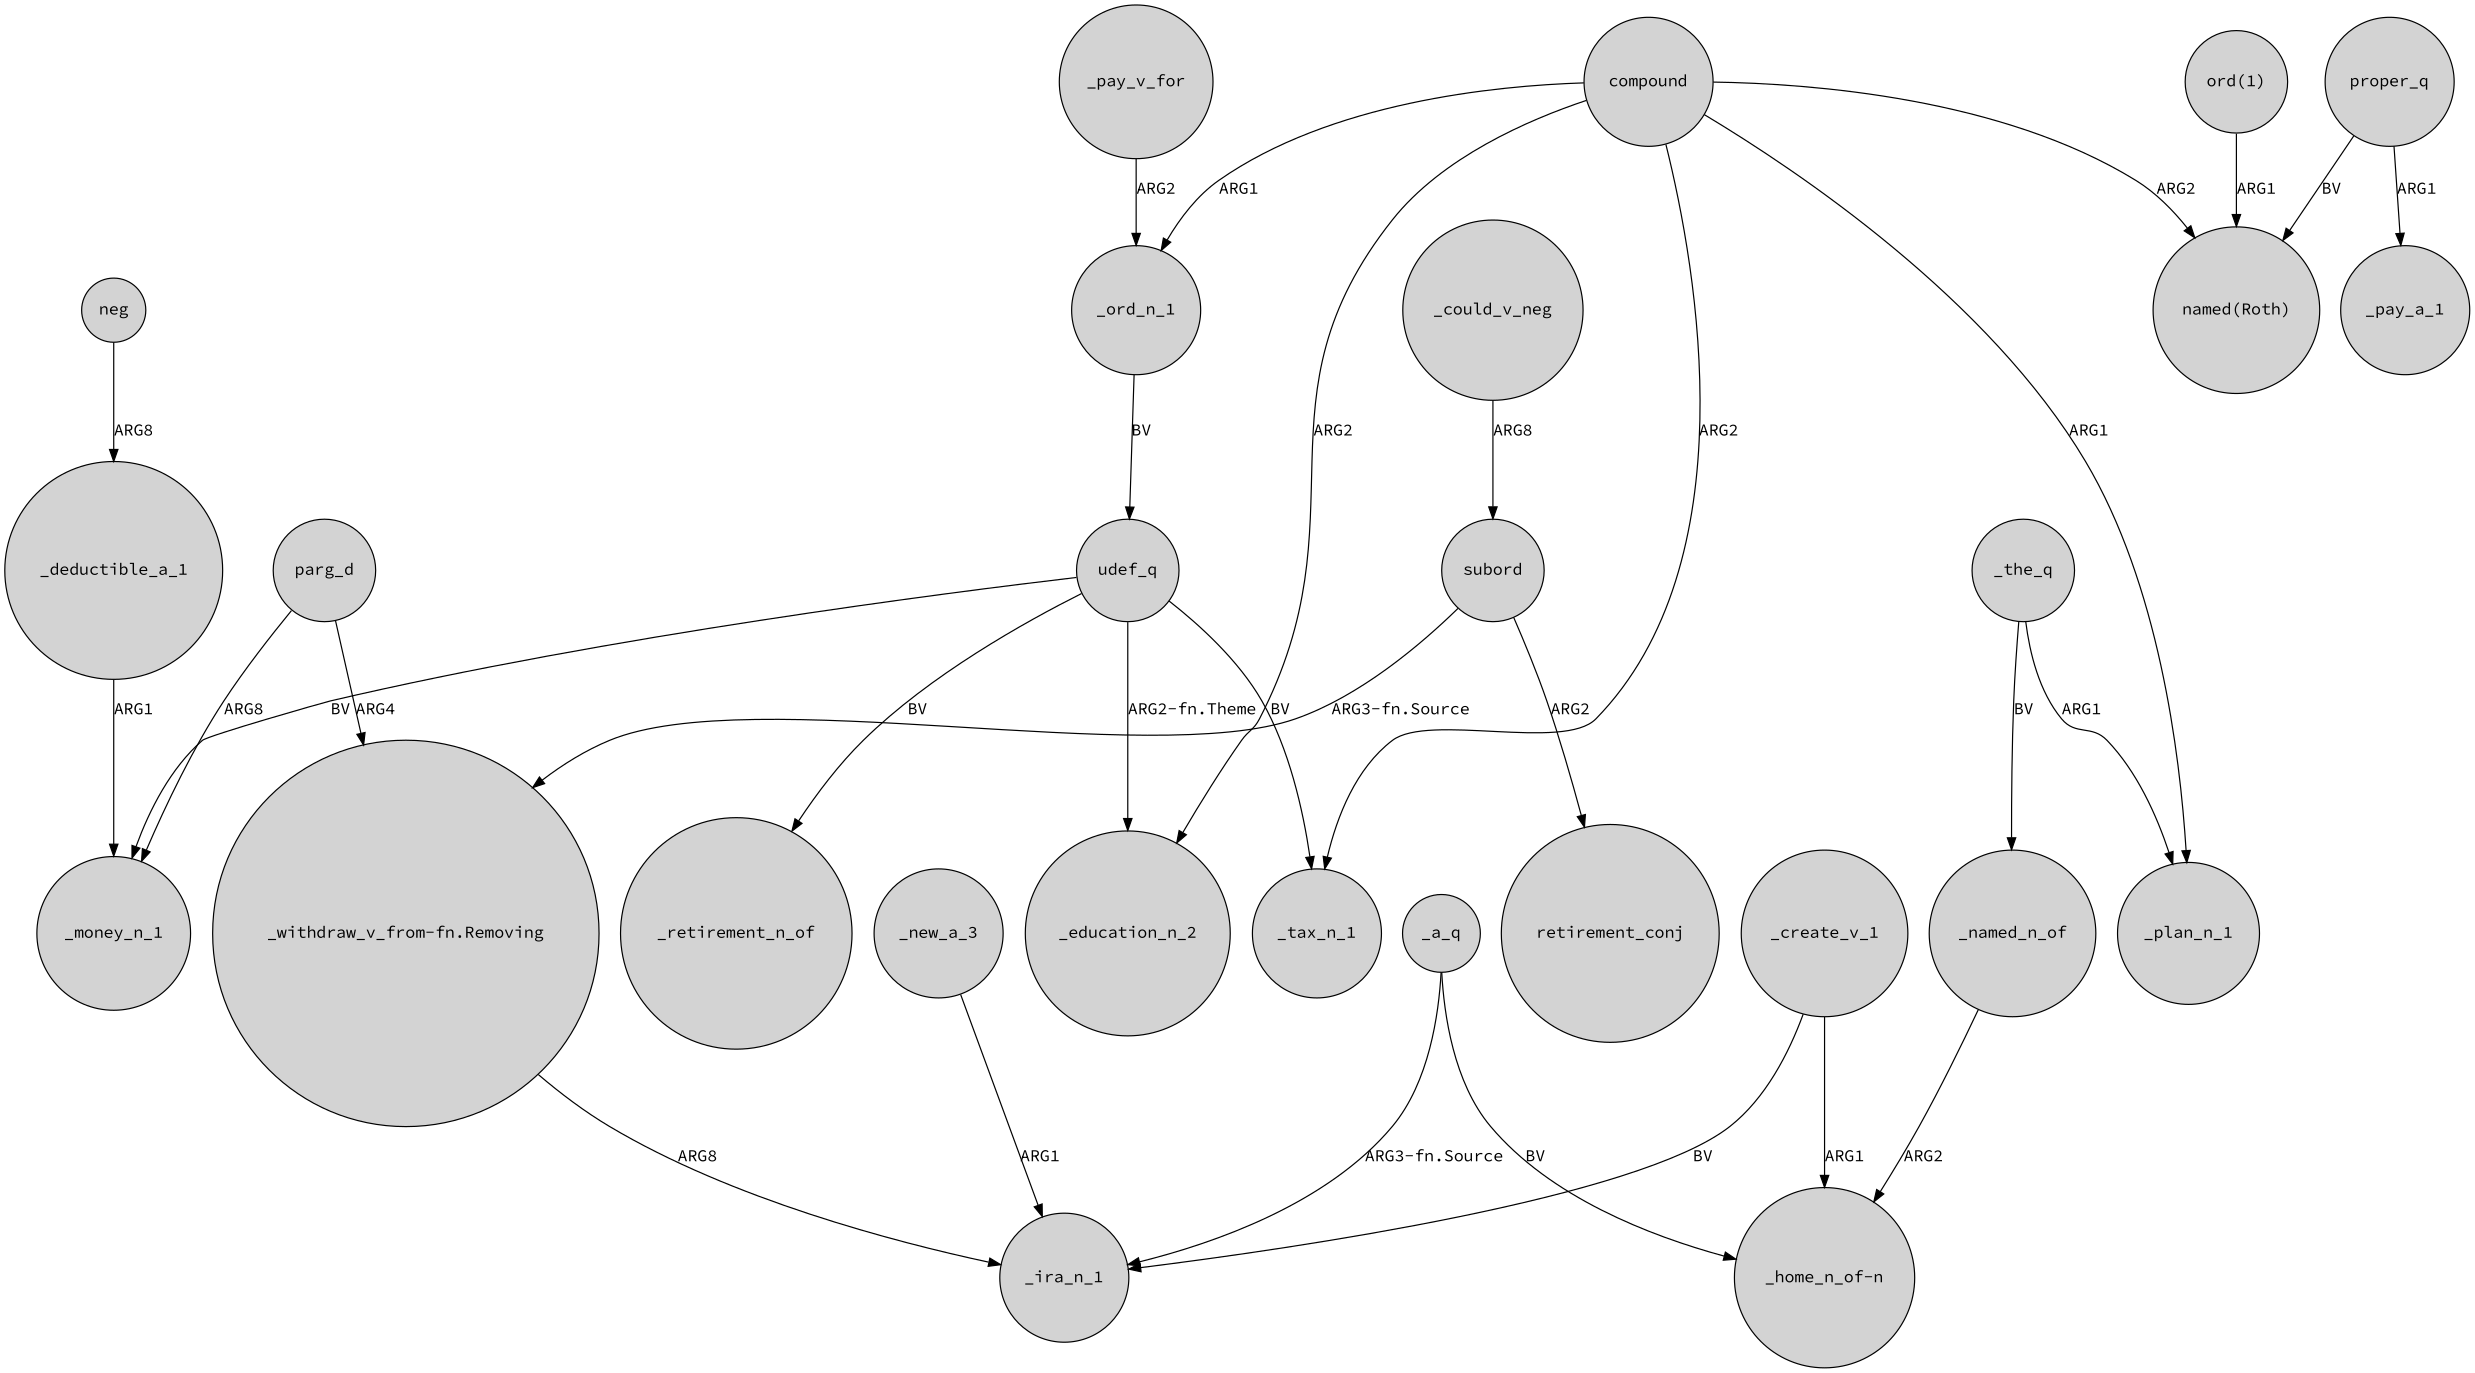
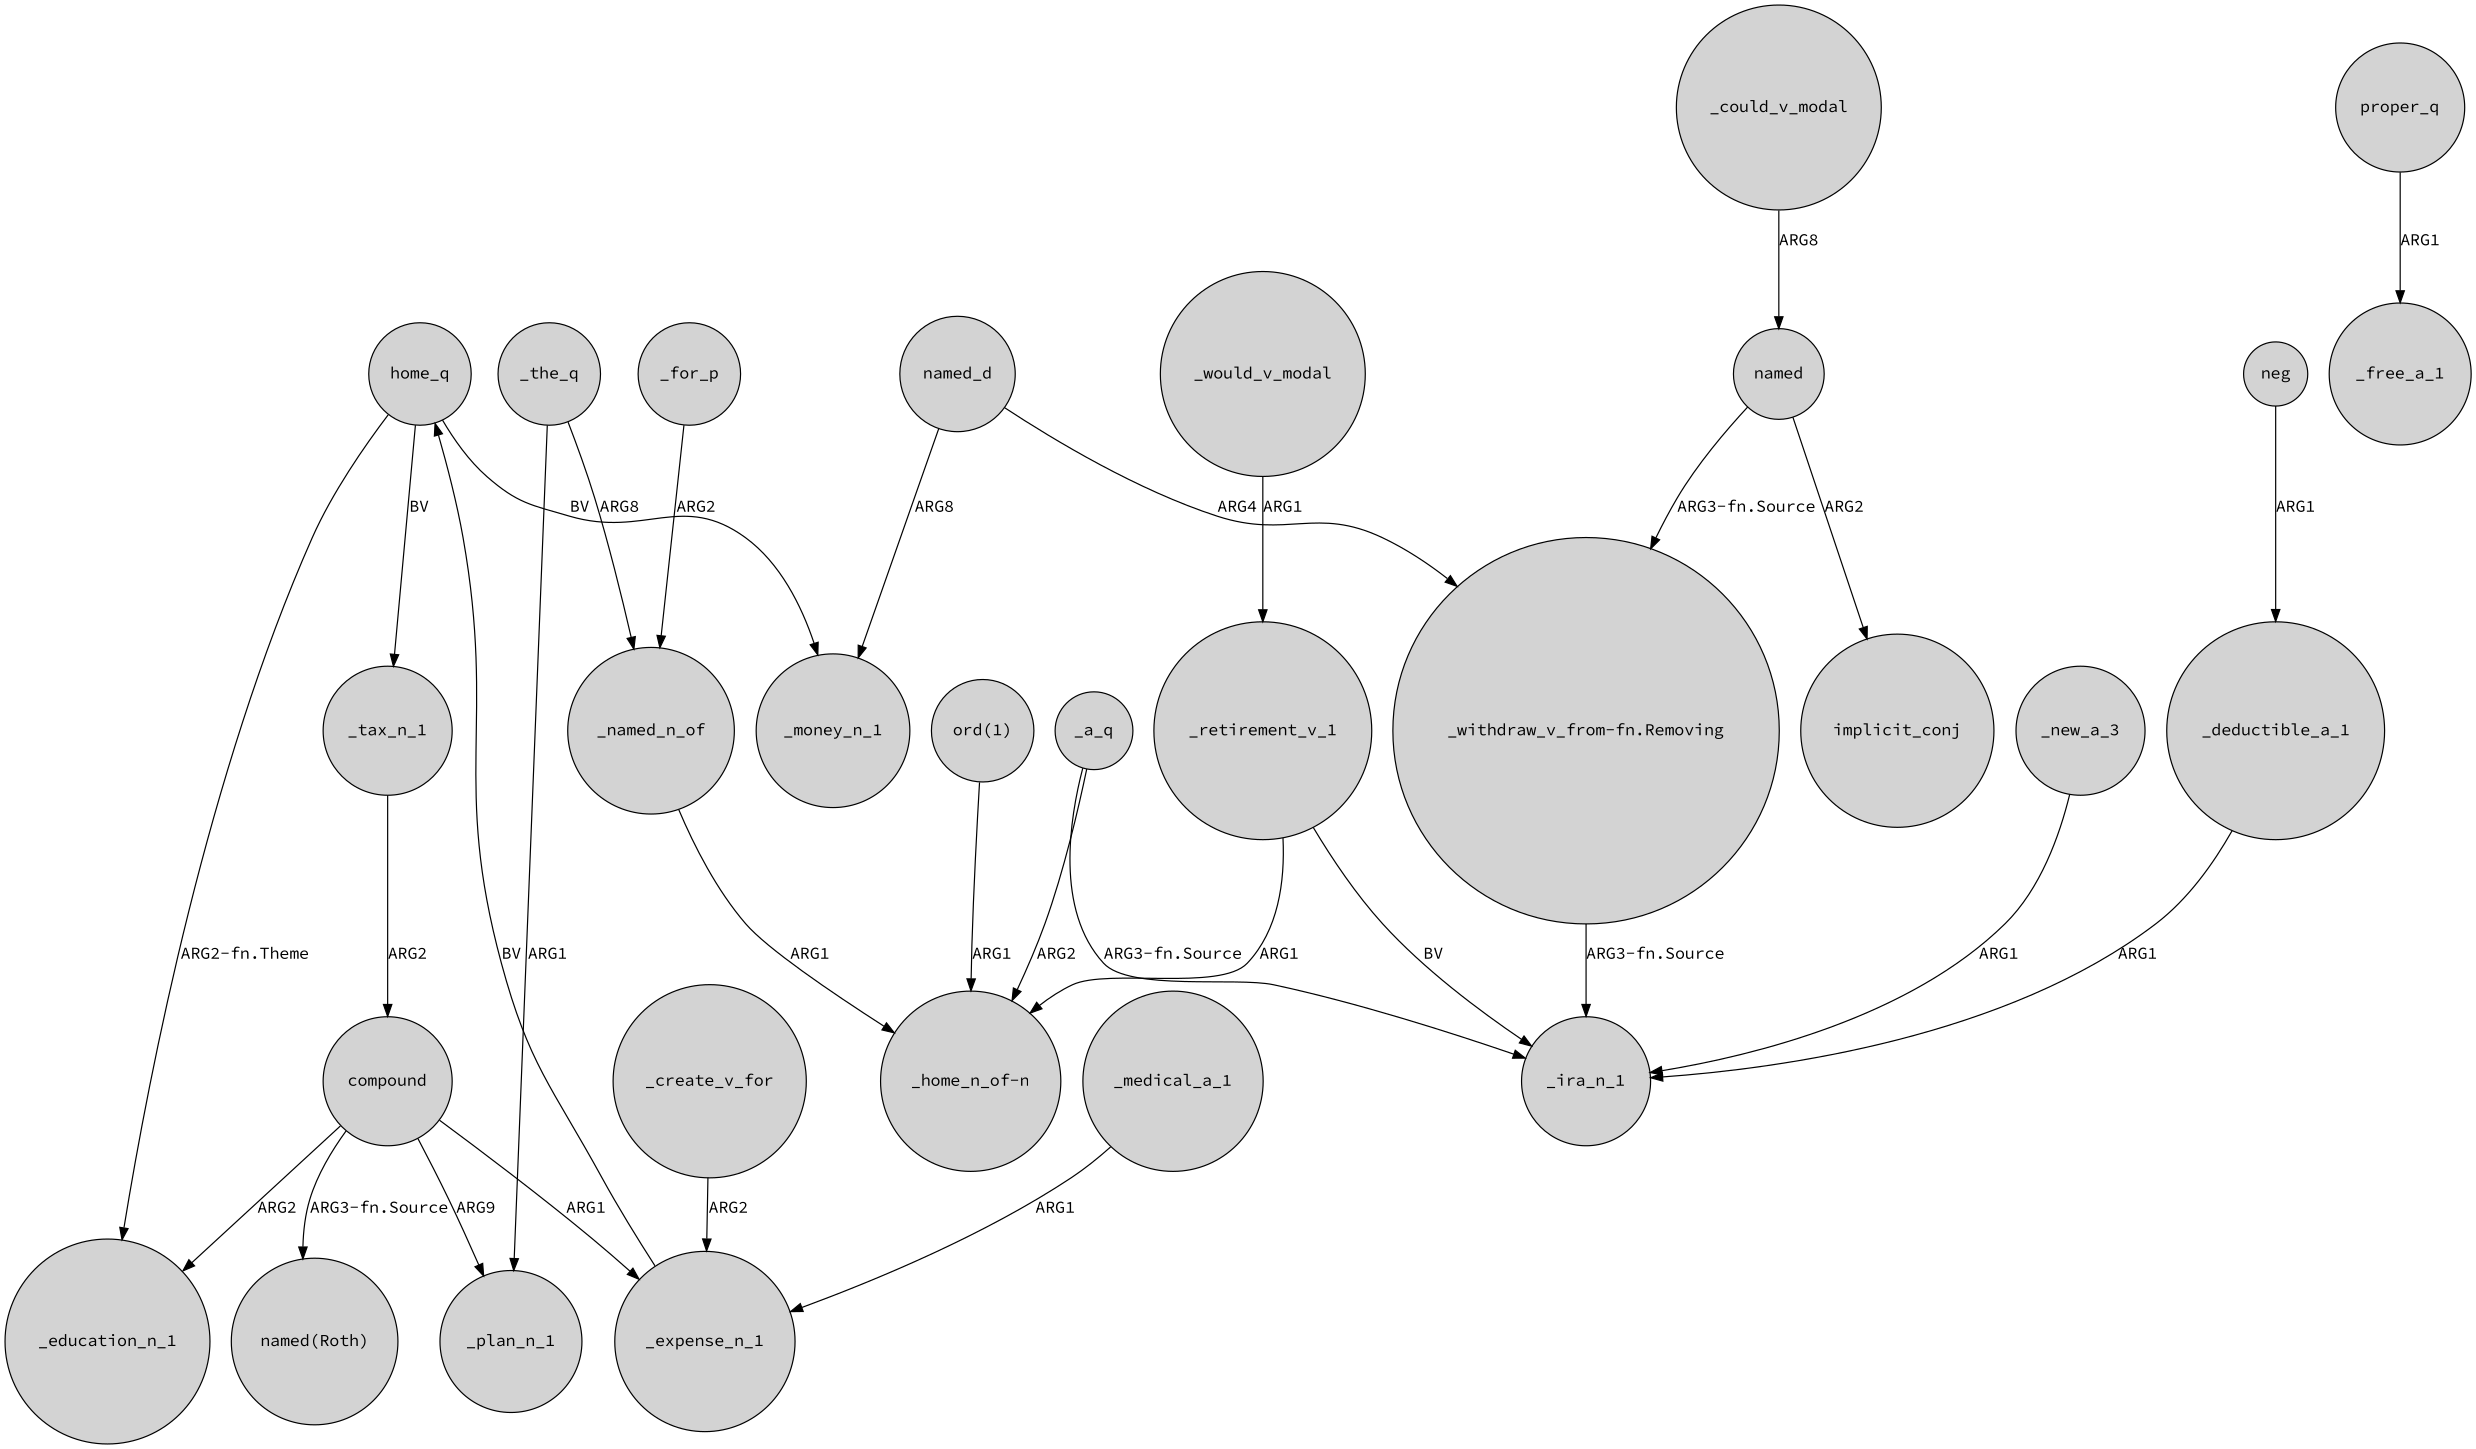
  digraph {
    fontname="Source Code Pro"
    node [fontname="Source Code Pro" shape=circle style=filled]
    edge [fontname="Source Code Pro"]
-   udef_q
+   udef_q [label=home_q]
    _money_n_1
-   _retirement_n_of
-   _education_n_1 [label=_education_n_2]
+   _education_n_1
    _tax_n_1
-   _expense_n_1 [label=_ord_n_1]
+   _expense_n_1
    compound
    _plan_n_1
    "named(Roth)"
-   _could_v_modal [label=_could_v_neg]
-   subord
-   implicit_conj [label=retirement_conj]
+   _could_v_modal
+   subord [label=named]
+   implicit_conj
    "_withdraw_v_from-fn.Removing"
    _ira_n_1
    n15 [label=_named_n_of]
+   _for_p
    "_home_n_of-n"
    _a_q
    _the_q
    neg
    _deductible_a_1
-   parg_d
-   _pay_v_for
+   parg_d [label=named_d]
+   _pay_v_for [label=_create_v_for]
    proper_q
-   _free_a_1 [label=_pay_a_1]
+   _free_a_1
    "ord(1)"
-   _create_v_1
+   _create_v_1 [label=_retirement_v_1]
    n28 [label=_new_a_3]
+   _medical_a_1
+   _would_v_modal
    udef_q -> _money_n_1 [label=BV]
-   udef_q -> _retirement_n_of [label=BV]
    udef_q -> _education_n_1 [label="ARG2-fn.Theme"]
    udef_q -> _tax_n_1 [label=BV]
    _expense_n_1 -> udef_q [label=BV]
    compound -> _education_n_1 [label=ARG2]
-   compound -> _tax_n_1 [label=ARG2]
+   _tax_n_1 -> compound [label=ARG2]
    compound -> _expense_n_1 [label=ARG1]
-   compound -> _plan_n_1 [label=ARG1]
-   compound -> "named(Roth)" [label=ARG2]
+   compound -> _plan_n_1 [label=ARG9]
+   compound -> "named(Roth)" [label="ARG3-fn.Source"]
    _could_v_modal -> subord [label=ARG8]
    subord -> implicit_conj [label=ARG2]
    subord -> "_withdraw_v_from-fn.Removing" [label="ARG3-fn.Source"]
-   "_withdraw_v_from-fn.Removing" -> _ira_n_1 [label=ARG8]
-   n15 -> "_home_n_of-n" [label=ARG2]
+   "_withdraw_v_from-fn.Removing" -> _ira_n_1 [label="ARG3-fn.Source"]
+   n15 -> "_home_n_of-n" [label=ARG1]
+   _for_p -> n15 [label=ARG2]
    _a_q -> _ira_n_1 [label="ARG3-fn.Source"]
-   _a_q -> "_home_n_of-n" [label=BV]
+   _a_q -> "_home_n_of-n" [label=ARG2]
    _the_q -> _plan_n_1 [label=ARG1]
-   _the_q -> n15 [label=BV]
-   neg -> _deductible_a_1 [label=ARG8]
-   _deductible_a_1 -> _money_n_1 [label=ARG1]
+   _the_q -> n15 [label=ARG8]
+   neg -> _deductible_a_1 [label=ARG1]
+   _deductible_a_1 -> _ira_n_1 [label=ARG1]
    parg_d -> _money_n_1 [label=ARG8]
    parg_d -> "_withdraw_v_from-fn.Removing" [label=ARG4]
    _pay_v_for -> _expense_n_1 [label=ARG2]
-   proper_q -> "named(Roth)" [label=BV]
    proper_q -> _free_a_1 [label=ARG1]
-   "ord(1)" -> "named(Roth)" [label=ARG1]
+   "ord(1)" -> "_home_n_of-n" [label=ARG1]
    _create_v_1 -> _ira_n_1 [label=BV]
    _create_v_1 -> "_home_n_of-n" [label=ARG1]
    n28 -> _ira_n_1 [label=ARG1]
+   _medical_a_1 -> _expense_n_1 [label=ARG1]
+   _would_v_modal -> _create_v_1 [label=ARG1]
  }
